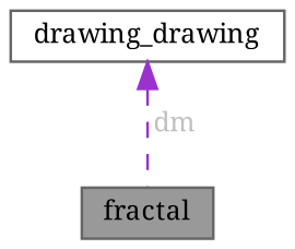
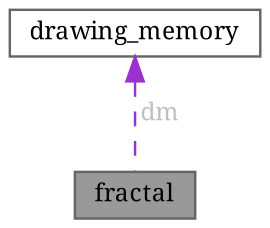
  digraph {
    fontname="Noto Serif"
    node [color=gray40 fontname="Noto Serif" fontsize=10 shape=box style=filled]
    n1 [fillcolor=grey60 fontcolor=black height=0.2 label=fractal width=0.4]
-   n2 [fillcolor=white height=0.2 label=drawing_drawing width=0.4]
+   n2 [fillcolor=white height=0.2 label=drawing_memory width=0.4]
    n2 -> n1 [color=darkorchid3 dir=back fontcolor=grey fontname="Noto Serif" fontsize=10 label=" dm" labelfontname=Helvetica labelfontsize=10 style=dashed]
  }
